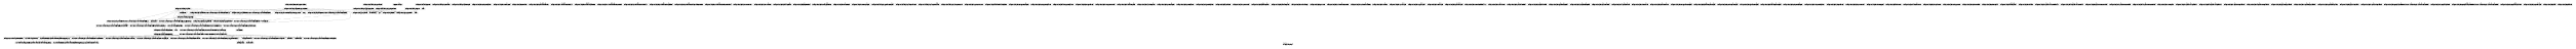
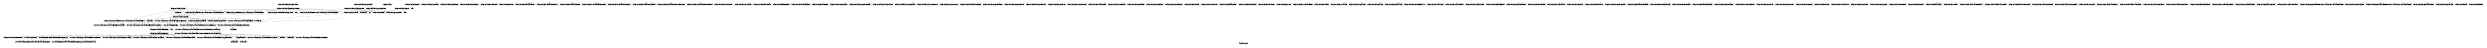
  digraph {
    label="Call graph: fix_spring.ll"
    node [shape=record]
    n1 [label="{_ZN9LAMMPS_NS9FixSpringC2EPNS_6LAMMPSEiPPc}"]
    n2 [label="{_ZNSaIcEC1Ev}"]
    n3 [label="{_ZNSt7__cxx1112basic_stringIcSt11char_traitsIcESaIcEEC2IS3_EEPKcRKS3_}"]
    n4 [label="{_ZN9LAMMPS_NS3FixD2Ev}"]
    n5 [label="{_ZNSaIcED1Ev}"]
    n6 [label="{_ZN9LAMMPS_NS5Error3allERKNSt7__cxx1112basic_stringIcSt11char_traitsIcESaIcEEEiS8_}"]
    n7 [label="{_ZNSt7__cxx1112basic_stringIcSt11char_traitsIcESaIcEED1Ev}"]
    n8 [label="{_ZN9LAMMPS_NS5utils7numericEPKciS2_bPNS_6LAMMPSE}"]
    n9 [label="{strcmp}"]
    n10 [label="{_ZN9LAMMPS_NS5Group4findERKNSt7__cxx1112basic_stringIcSt11char_traitsIcESaIcEEE}"]
    n11 [label="{_ZN9LAMMPS_NS5utils6strdupERKNSt7__cxx1112basic_stringIcSt11char_traitsIcESaIcEEE}"]
    n12 [label="{_ZN9LAMMPS_NS3FixC2EPNS_6LAMMPSEiPPc}"]
    n13 [label="{_ZNSt7__cxx1112basic_stringIcSt11char_traitsIcESaIcEE13_M_local_dataEv}"]
    n14 [label="{_ZNSt7__cxx1112basic_stringIcSt11char_traitsIcESaIcEE12_Alloc_hiderC1EPcRKS3_}"]
    n15 [label="{_ZNSt11char_traitsIcE6lengthEPKc}"]
    n16 [label="{_ZNSt7__cxx1112basic_stringIcSt11char_traitsIcESaIcEE12_M_constructIPKcEEvT_S8_}"]
    n17 [label="{_ZNSt7__cxx1112basic_stringIcSt11char_traitsIcESaIcEE12_Alloc_hiderD2Ev}"]
    n18 [label="{_ZN9LAMMPS_NS9FixSpring5setupEi}"]
    n19 [label="{_ZN9__gnu_cxx11char_traitsIcE6lengthEPKc}"]
    n20 [label="{strlen}"]
    n21 [label="{_ZNSt7__cxx1112basic_stringIcSt11char_traitsIcESaIcEE16_M_construct_auxIPKcEEvT_S8_St12__false_type}"]
    n22 [label="{_ZNSaIcED2Ev}"]
    n23 [label="{_ZN9__gnu_cxx11char_traitsIcE2eqERKcS3_}"]
    n24 [label="{_ZNSt7__cxx1112basic_stringIcSt11char_traitsIcESaIcEE12_M_constructIPKcEEvT_S8_St20forward_iterator_tag}"]
    n25 [label="{__gxx_personality_v0}"]
    n26 [label="{_ZN9LAMMPS_NS9FixSpringD2Ev}"]
    n27 [label="{_ZdaPv}"]
    n28 [label="{_ZN9LAMMPS_NS9FixSpringD0Ev}"]
    n29 [label="{_ZdlPv}"]
    n30 [label="{_ZN9LAMMPS_NS9FixSpring7setmaskEv}"]
    n31 [label="{_ZN9LAMMPS_NS9FixSpring4initEv}"]
    n32 [label="{__dynamic_cast}"]
    n33 [label="{_ZN9LAMMPS_NS5utils8strmatchERKNSt7__cxx1112basic_stringIcSt11char_traitsIcESaIcEEES8_}"]
    n34 [label="{_ZN9LAMMPS_NS5Group4massEi}"]
    n35 [label="{_ZN9LAMMPS_NS5Respa13copy_f_flevelEi}"]
    n36 [label="{_ZN9LAMMPS_NS5Respa13copy_flevel_fEi}"]
    n37 [label="{_ZN9LAMMPS_NS9FixSpring9min_setupEi}"]
    n38 [label="{_ZN9LAMMPS_NS9FixSpring10post_forceEi}"]
    n39 [label="{_ZN9LAMMPS_NS9FixSpring13spring_tetherEv}"]
    n40 [label="{_ZN9LAMMPS_NS9FixSpring13spring_coupleEv}"]
    n41 [label="{_ZN9LAMMPS_NS5Group3xcmEidPd}"]
    n42 [label="{llvm.fmuladd.f64}"]
    n43 [label="{sqrt}"]
    n44 [label="{_ZN9LAMMPS_NS3Fix16min_pre_neighborEv}"]
    n45 [label="{_ZN9LAMMPS_NS3Fix12reset_targetEd}"]
    n46 [label="{_ZN9LAMMPS_NS3Fix8reset_dtEv}"]
    n47 [label="{_ZN9LAMMPS_NS3Fix16read_data_headerEPc}"]
    n48 [label="{_ZN9LAMMPS_NS3Fix17read_data_sectionEPciS1_i}"]
    n49 [label="{_ZN9LAMMPS_NS3Fix20read_data_skip_linesEPc}"]
    n50 [label="{_ZN9LAMMPS_NS3Fix17write_data_headerEP8_IO_FILEi}"]
    n51 [label="{_ZN9LAMMPS_NS3Fix23write_data_section_sizeEiRiS1_}"]
    n52 [label="{_ZN9LAMMPS_NS3Fix23write_data_section_packEiPPd}"]
    n53 [label="{_ZN9LAMMPS_NS3Fix26write_data_section_keywordEiP8_IO_FILE}"]
    n54 [label="{_ZN9LAMMPS_NS3Fix18write_data_sectionEiP8_IO_FILEiPPdi}"]
    n55 [label="{_ZN9LAMMPS_NS3Fix13zero_momentumEv}"]
    n56 [label="{_ZN9LAMMPS_NS3Fix13zero_rotationEv}"]
    n57 [label="{_ZN9LAMMPS_NS3Fix15rebuild_specialEv}"]
    n58 [label="{_ZN9LAMMPS_NS3Fix5imageERPiRPPd}"]
    n59 [label="{_ZN9LAMMPS_NS3Fix12modify_paramEiPPc}"]
    n60 [label="{_ZN9LAMMPS_NS3Fix7extractEPKcRi}"]
    n61 [label="{_ZN9LAMMPS_NS3Fix12memory_usageEv}"]
    n62 [label="{_ZN9__gnu_cxx17__is_null_pointerIKcEEbPT_}"]
    n63 [label="{_ZSt19__throw_logic_errorPKc}"]
    n64 [label="{_ZSt8distanceIPKcENSt15iterator_traitsIT_E15difference_typeES3_S3_}"]
    n65 [label="{_ZNSt7__cxx1112basic_stringIcSt11char_traitsIcESaIcEE9_M_createERmm}"]
    n66 [label="{_ZNSt7__cxx1112basic_stringIcSt11char_traitsIcESaIcEE7_M_dataEPc}"]
    n67 [label="{_ZNSt7__cxx1112basic_stringIcSt11char_traitsIcESaIcEE11_M_capacityEm}"]
    n68 [label="{_ZNKSt7__cxx1112basic_stringIcSt11char_traitsIcESaIcEE7_M_dataEv}"]
    n69 [label="{_ZNSt7__cxx1112basic_stringIcSt11char_traitsIcESaIcEE13_S_copy_charsEPcPKcS7_}"]
    n70 [label="{__cxa_begin_catch}"]
    n71 [label="{_ZNSt7__cxx1112basic_stringIcSt11char_traitsIcESaIcEE10_M_disposeEv}"]
    n72 [label="{__cxa_rethrow}"]
    n73 [label="{__cxa_end_catch}"]
    n74 [label="{_ZNSt7__cxx1112basic_stringIcSt11char_traitsIcESaIcEE13_M_set_lengthEm}"]
    n75 [label="{__clang_call_terminate}"]
    n76 [label="{_ZN9LAMMPS_NS9FixSpring16post_force_respaEiii}"]
    n77 [label="{_ZN9LAMMPS_NS9FixSpring14min_post_forceEi}"]
    n78 [label="{_ZN9LAMMPS_NS9FixSpring14compute_scalarEv}"]
    n79 [label="{_ZN9LAMMPS_NS9FixSpring14compute_vectorEi}"]
    n80 [label="{_ZN9LAMMPS_NS3Fix16post_constructorEv}"]
    n81 [label="{_ZN9LAMMPS_NS3Fix9init_listEiPNS_9NeighListE}"]
    n82 [label="{_ZN9LAMMPS_NS3Fix18setup_pre_exchangeEv}"]
    n83 [label="{_ZN9LAMMPS_NS3Fix18setup_pre_neighborEv}"]
    n84 [label="{_ZN9LAMMPS_NS3Fix19setup_post_neighborEv}"]
    n85 [label="{_ZN9LAMMPS_NS3Fix15setup_pre_forceEi}"]
    n86 [label="{_ZN9LAMMPS_NS3Fix17setup_pre_reverseEii}"]
    n87 [label="{_ZN9LAMMPS_NS3Fix17initial_integrateEi}"]
    n88 [label="{_ZN9LAMMPS_NS3Fix14post_integrateEv}"]
    n89 [label="{_ZN9LAMMPS_NS3Fix12pre_exchangeEv}"]
    n90 [label="{_ZN9LAMMPS_NS3Fix12pre_neighborEv}"]
    n91 [label="{_ZN9LAMMPS_NS3Fix13post_neighborEv}"]
    n92 [label="{_ZN9LAMMPS_NS3Fix9pre_forceEi}"]
    n93 [label="{_ZN9LAMMPS_NS3Fix11pre_reverseEii}"]
    n94 [label="{_ZN9LAMMPS_NS3Fix15final_integrateEv}"]
    n95 [label="{_ZN9LAMMPS_NS3Fix15fused_integrateEi}"]
    n96 [label="{_ZN9LAMMPS_NS3Fix11end_of_stepEv}"]
    n97 [label="{_ZN9LAMMPS_NS3Fix8post_runEv}"]
-   n98 [label="{_ZN9LAMMPS_NS3Fix13write_restartEP8_IO_FILE}"]
    n99 [label="{_ZN9LAMMPS_NS3Fix18write_restart_fileEPKc}"]
    n100 [label="{_ZN9LAMMPS_NS3Fix7restartEPc}"]
    n101 [label="{_ZN9LAMMPS_NS3Fix11grow_arraysEi}"]
    n102 [label="{_ZN9LAMMPS_NS3Fix11copy_arraysEiii}"]
    n103 [label="{_ZN9LAMMPS_NS3Fix10set_arraysEi}"]
    n104 [label="{_ZN9LAMMPS_NS3Fix13update_arraysEii}"]
    n105 [label="{_ZN9LAMMPS_NS3Fix12set_moleculeEiiiPdS1_S1_}"]
    n106 [label="{_ZN9LAMMPS_NS3Fix11clear_bonusEv}"]
    n107 [label="{_ZN9LAMMPS_NS3Fix11pack_borderEiPiPd}"]
    n108 [label="{_ZN9LAMMPS_NS3Fix13unpack_borderEiiPd}"]
    n109 [label="{_ZN9LAMMPS_NS3Fix13pack_exchangeEiPd}"]
    n110 [label="{_ZN9LAMMPS_NS3Fix15unpack_exchangeEiPd}"]
    n111 [label="{_ZN9LAMMPS_NS3Fix12pack_restartEiPd}"]
    n112 [label="{_ZN9LAMMPS_NS3Fix14unpack_restartEii}"]
    n113 [label="{_ZN9LAMMPS_NS3Fix12size_restartEi}"]
    n114 [label="{_ZN9LAMMPS_NS3Fix15maxsize_restartEv}"]
    n115 [label="{_ZN9LAMMPS_NS3Fix21setup_pre_force_respaEii}"]
    n116 [label="{_ZN9LAMMPS_NS3Fix23initial_integrate_respaEiii}"]
    n117 [label="{_ZN9LAMMPS_NS3Fix20post_integrate_respaEii}"]
    n118 [label="{_ZN9LAMMPS_NS3Fix15pre_force_respaEiii}"]
    n119 [label="{_ZN9LAMMPS_NS3Fix21final_integrate_respaEii}"]
    n120 [label="{_ZN9LAMMPS_NS3Fix16min_pre_exchangeEv}"]
    n121 [label="{_ZN9LAMMPS_NS3Fix17min_post_neighborEv}"]
    n122 [label="{_ZN9LAMMPS_NS3Fix13min_pre_forceEi}"]
    n123 [label="{_ZN9LAMMPS_NS3Fix15min_pre_reverseEii}"]
    n124 [label="{_ZN9LAMMPS_NS3Fix10min_energyEPd}"]
    n125 [label="{_ZN9LAMMPS_NS3Fix9min_storeEv}"]
    n126 [label="{_ZN9LAMMPS_NS3Fix14min_clearstoreEv}"]
    n127 [label="{_ZN9LAMMPS_NS3Fix13min_pushstoreEv}"]
    n128 [label="{_ZN9LAMMPS_NS3Fix12min_popstoreEv}"]
    n129 [label="{_ZN9LAMMPS_NS3Fix13min_reset_refEv}"]
    n130 [label="{_ZN9LAMMPS_NS3Fix8min_stepEdPd}"]
    n131 [label="{_ZN9LAMMPS_NS3Fix9max_alphaEPd}"]
    n132 [label="{_ZN9LAMMPS_NS3Fix7min_dofEv}"]
    n133 [label="{_ZN9LAMMPS_NS3Fix17pack_forward_commEiPiPdiS1_}"]
    n134 [label="{_ZN9LAMMPS_NS3Fix19unpack_forward_commEiiPd}"]
    n135 [label="{_ZN9LAMMPS_NS3Fix22pack_reverse_comm_sizeEii}"]
    n136 [label="{_ZN9LAMMPS_NS3Fix17pack_reverse_commEiiPd}"]
    n137 [label="{_ZN9LAMMPS_NS3Fix19unpack_reverse_commEiPiPd}"]
    n138 [label="{_ZN9LAMMPS_NS3Fix10reset_gridEv}"]
    n139 [label="{_ZN9LAMMPS_NS3Fix17pack_forward_gridEiPviPi}"]
    n140 [label="{_ZN9LAMMPS_NS3Fix19unpack_forward_gridEiPviPi}"]
    n141 [label="{_ZN9LAMMPS_NS3Fix17pack_reverse_gridEiPviPi}"]
    n142 [label="{_ZN9LAMMPS_NS3Fix19unpack_reverse_gridEiPviPi}"]
    n143 [label="{_ZN9LAMMPS_NS3Fix15pack_remap_gridEiPviPi}"]
    n144 [label="{_ZN9LAMMPS_NS3Fix17unpack_remap_gridEiPviPi}"]
    n145 [label="{_ZN9LAMMPS_NS3Fix16unpack_read_gridEiPc}"]
    n146 [label="{_ZN9LAMMPS_NS3Fix15pack_write_gridEiPv}"]
    n147 [label="{_ZN9LAMMPS_NS3Fix17unpack_write_gridEiPvPi}"]
    n148 [label="{_ZN9LAMMPS_NS3Fix16get_grid_by_nameERKNSt7__cxx1112basic_stringIcSt11char_traitsIcESaIcEEERi}"]
    n149 [label="{_ZN9LAMMPS_NS3Fix17get_grid_by_indexEi}"]
    n150 [label="{_ZN9LAMMPS_NS3Fix20get_griddata_by_nameEiRKNSt7__cxx1112basic_stringIcSt11char_traitsIcESaIcEEERi}"]
    n151 [label="{_ZN9LAMMPS_NS3Fix21get_griddata_by_indexEi}"]
    n152 [label="{_ZN9LAMMPS_NS3Fix13compute_arrayEii}"]
    n153 [label="{_ZN9LAMMPS_NS3Fix3dofEi}"]
    n154 [label="{_ZN9LAMMPS_NS3Fix6deformEi}"]
    n155 [label="{_ZSt19__iterator_categoryIPKcENSt15iterator_traitsIT_E17iterator_categoryERKS3_}"]
    n156 [label="{_ZSt10__distanceIPKcENSt15iterator_traitsIT_E15difference_typeES3_S3_St26random_access_iterator_tag}"]
    n157 [label="{_ZSt9terminatev}"]
    n1 -> n2
    n1 -> n3
    n1 -> n4
    n1 -> n5
    n1 -> n6
    n1 -> n7
    n1 -> n8
    n1 -> n9
    n1 -> n10
    n1 -> n11
    n3 -> n13
    n3 -> n14
    n3 -> n15
    n3 -> n16
    n3 -> n17
    n5 -> n18
    n12 -> n1
    n15 -> n19
    n15 -> n20
    n16 -> n21
    n17 -> n22
    n18 -> n2
    n18 -> n3
    n18 -> n7
    n18 -> n32
    n18 -> n33
    n18 -> n35
    n18 -> n36
    n19 -> n23
    n21 -> n24
    n24 -> n62
    n24 -> n63
    n24 -> n64
    n24 -> n65
    n24 -> n66
    n24 -> n67
    n24 -> n68
    n24 -> n69
    n24 -> n70
    n24 -> n71
    n24 -> n72
    n24 -> n73
    n24 -> n74
    n24 -> n75
    n26 -> n4
    n26 -> n27
    n28 -> n29
    n31 -> n2
    n31 -> n3
    n31 -> n5
    n31 -> n6
    n31 -> n7
    n31 -> n10
    n31 -> n32
    n31 -> n33
    n31 -> n34
    n38 -> n39
    n38 -> n40
    n39 -> n34
    n39 -> n41
    n39 -> n42
    n39 -> n43
    n40 -> n34
    n40 -> n41
    n40 -> n42
    n40 -> n43
    n64 -> n155
    n64 -> n156
    n75 -> n70
    n75 -> n157
  }
